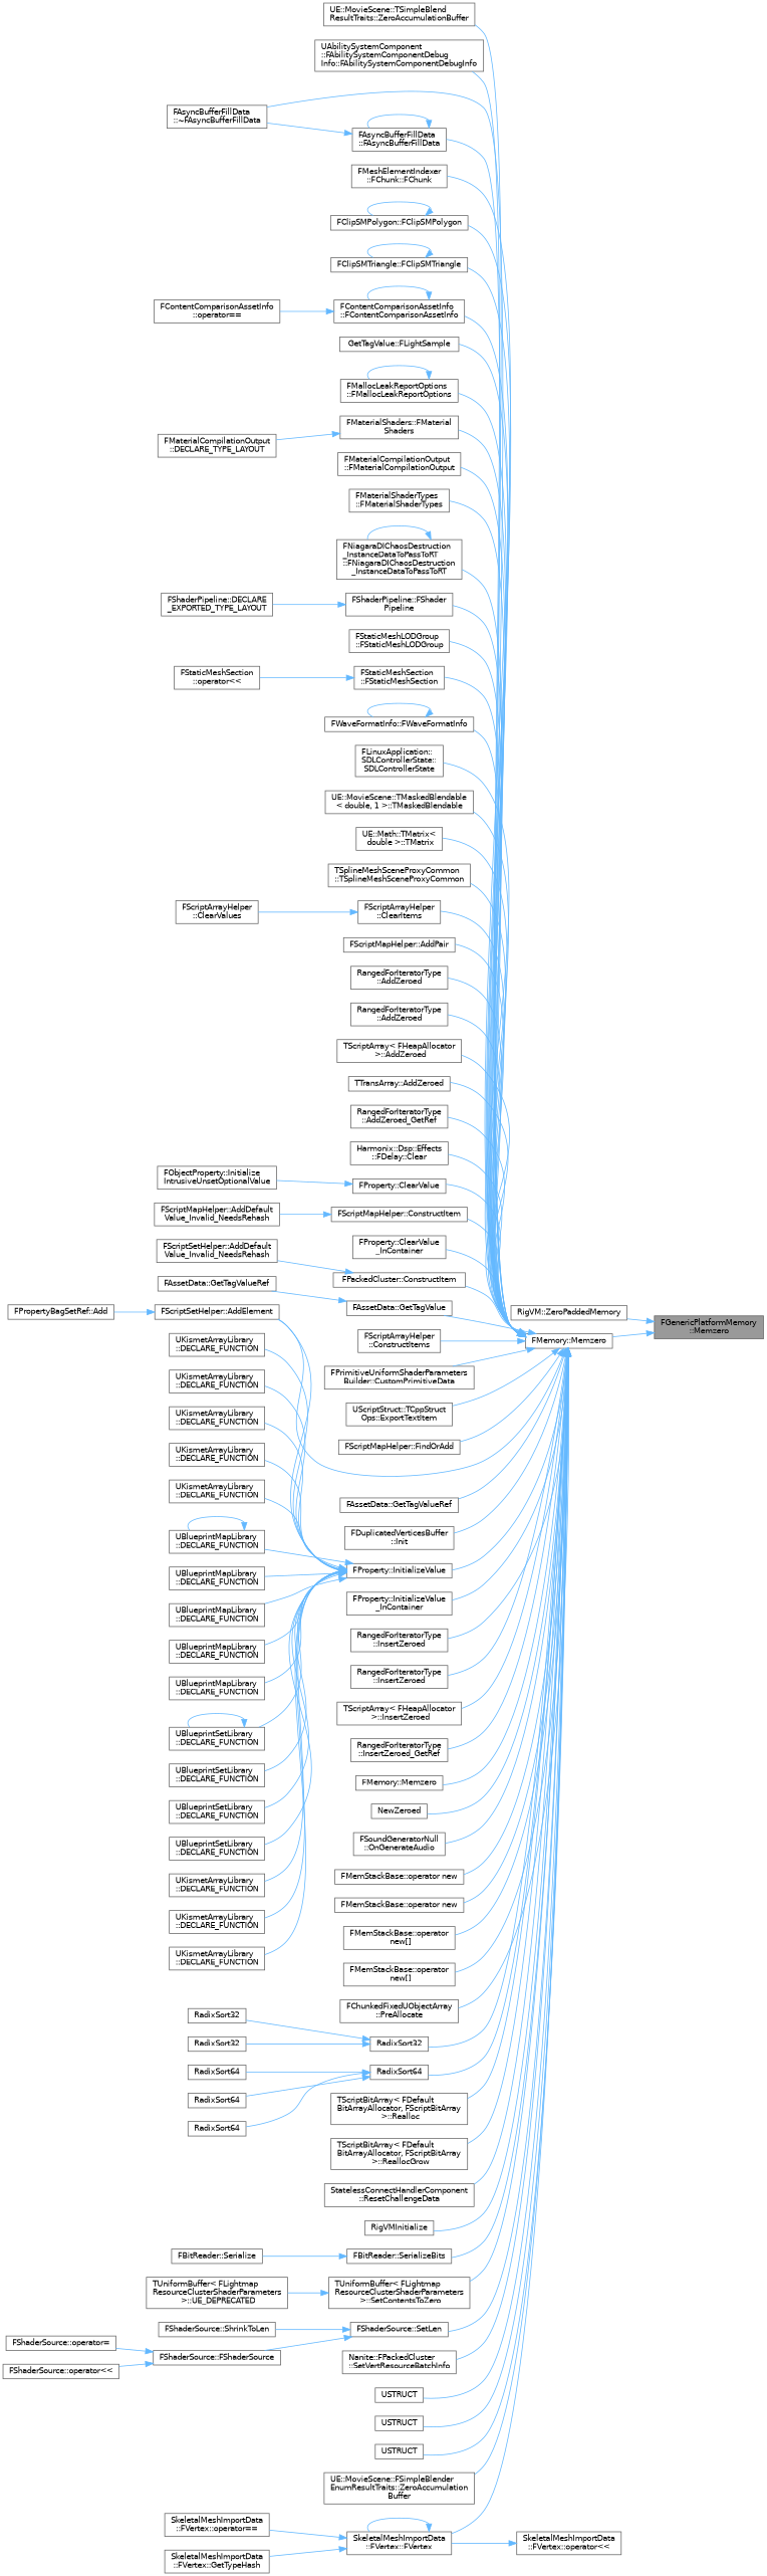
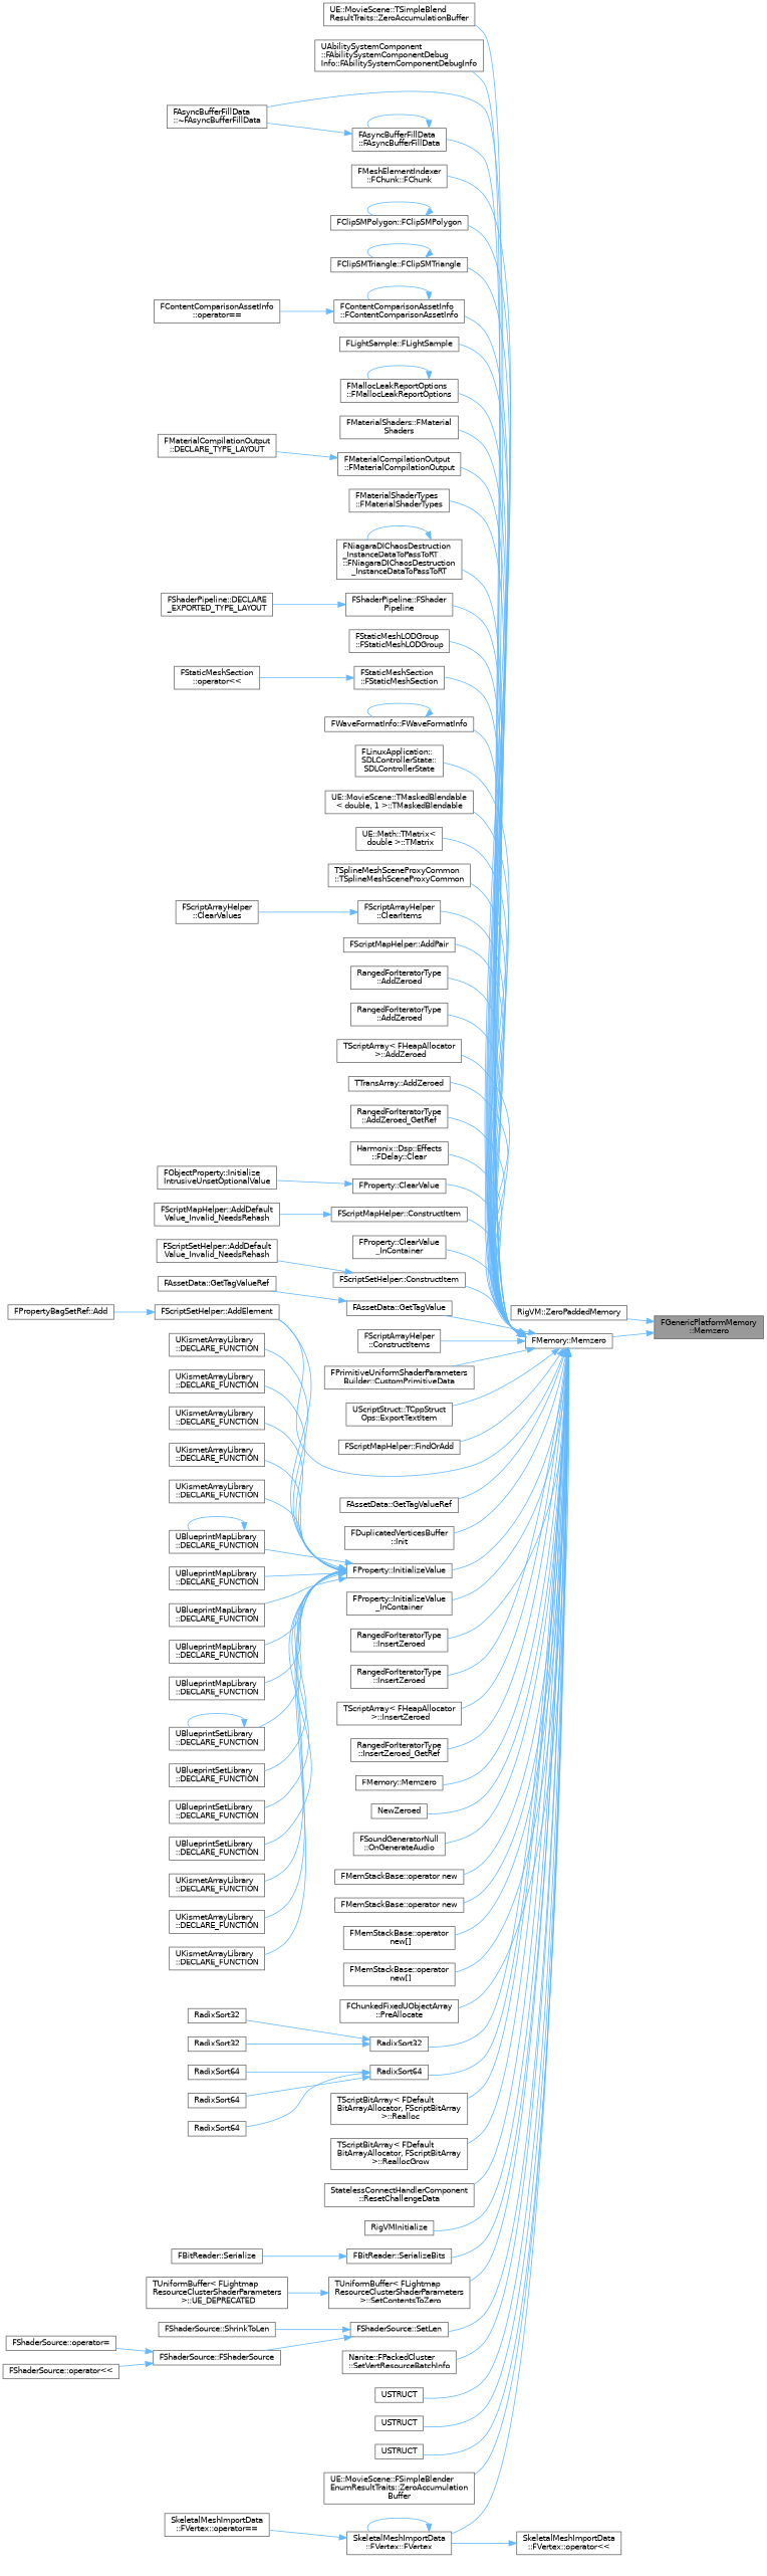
  digraph {
    rankdir=RL
    node [color=grey40 fillcolor=white fontname=Helvetica fontsize=10 shape=box style=filled]
    edge [color=steelblue1 dir=back fontname=Helvetica fontsize=10 labelfontname=Helvetica labelfontsize=10 style=solid]
    n1 [color=gray40 fillcolor=grey60 fontcolor=black height=0.2 label="FGenericPlatformMemory\l::Memzero" width=0.4]
    n2 [height=0.2 label="FMemory::Memzero" width=0.4]
    n3 [height=0.2 label="RigVM::ZeroPaddedMemory" width=0.4]
    n4 [height=0.2 label="UAbilitySystemComponent\l::FAbilitySystemComponentDebug\lInfo::FAbilitySystemComponentDebugInfo" width=0.4]
    n5 [height=0.2 label="FAsyncBufferFillData\l::FAsyncBufferFillData" width=0.4]
    n6 [height=0.2 label="FAsyncBufferFillData\l::~FAsyncBufferFillData" width=0.4]
    n7 [height=0.2 label="FMeshElementIndexer\l::FChunk::FChunk" width=0.4]
    n8 [height=0.2 label="FClipSMPolygon::FClipSMPolygon" width=0.4]
    n9 [height=0.2 label="FClipSMTriangle::FClipSMTriangle" width=0.4]
    n10 [height=0.2 label="FContentComparisonAssetInfo\l::FContentComparisonAssetInfo" width=0.4]
-   n11 [height=0.2 label="GetTagValue::FLightSample" width=0.4]
+   n11 [height=0.2 label="FLightSample::FLightSample" width=0.4]
    n12 [height=0.2 label="FMallocLeakReportOptions\l::FMallocLeakReportOptions" width=0.4]
    n13 [height=0.2 label="FMaterialCompilationOutput\l::FMaterialCompilationOutput" width=0.4]
    n14 [height=0.2 label="FMaterialShaders::FMaterial\lShaders" width=0.4]
    n15 [height=0.2 label="FMaterialShaderTypes\l::FMaterialShaderTypes" width=0.4]
    n16 [height=0.2 label="FNiagaraDIChaosDestruction\l_InstanceDataToPassToRT\l::FNiagaraDIChaosDestruction\l_InstanceDataToPassToRT" width=0.4]
    n17 [height=0.2 label="FShaderPipeline::FShader\lPipeline" width=0.4]
    n18 [height=0.2 label="FStaticMeshLODGroup\l::FStaticMeshLODGroup" width=0.4]
    n19 [height=0.2 label="FStaticMeshSection\l::FStaticMeshSection" width=0.4]
    n20 [height=0.2 label="SkeletalMeshImportData\l::FVertex::FVertex" width=0.4]
    n21 [height=0.2 label="FWaveFormatInfo::FWaveFormatInfo" width=0.4]
    n22 [height=0.2 label="FLinuxApplication::\lSDLControllerState::\lSDLControllerState" width=0.4]
    n23 [height=0.2 label="UE::MovieScene::TMaskedBlendable\l\< double, 1 \>::TMaskedBlendable" width=0.4]
    n24 [height=0.2 label="UE::Math::TMatrix\<\l double \>::TMatrix" width=0.4]
    n25 [height=0.2 label="TSplineMeshSceneProxyCommon\l::TSplineMeshSceneProxyCommon" width=0.4]
    n26 [height=0.2 label="FScriptSetHelper::AddElement" width=0.4]
    n27 [height=0.2 label="FScriptMapHelper::AddPair" width=0.4]
    n28 [height=0.2 label="RangedForIteratorType\l::AddZeroed" width=0.4]
    n29 [height=0.2 label="RangedForIteratorType\l::AddZeroed" width=0.4]
    n30 [height=0.2 label="TScriptArray\< FHeapAllocator\l \>::AddZeroed" width=0.4]
    n31 [height=0.2 label="TTransArray::AddZeroed" width=0.4]
    n32 [height=0.2 label="RangedForIteratorType\l::AddZeroed_GetRef" width=0.4]
    n33 [height=0.2 label="Harmonix::Dsp::Effects\l::FDelay::Clear" width=0.4]
    n34 [height=0.2 label="FScriptArrayHelper\l::ClearItems" width=0.4]
    n35 [height=0.2 label="FProperty::ClearValue" width=0.4]
    n36 [height=0.2 label="FProperty::ClearValue\l_InContainer" width=0.4]
    n37 [height=0.2 label="FScriptMapHelper::ConstructItem" width=0.4]
-   n38 [height=0.2 label="FPackedCluster::ConstructItem" width=0.4]
+   n38 [height=0.2 label="FScriptSetHelper::ConstructItem" width=0.4]
    n39 [height=0.2 label="FScriptArrayHelper\l::ConstructItems" width=0.4]
    n40 [height=0.2 label="FPrimitiveUniformShaderParameters\lBuilder::CustomPrimitiveData" width=0.4]
    n41 [height=0.2 label="UScriptStruct::TCppStruct\lOps::ExportTextItem" width=0.4]
    n42 [height=0.2 label="FScriptMapHelper::FindOrAdd" width=0.4]
    n43 [height=0.2 label="FAssetData::GetTagValue" width=0.4]
    n44 [height=0.2 label="FAssetData::GetTagValueRef" width=0.4]
    n45 [height=0.2 label="FDuplicatedVerticesBuffer\l::Init" width=0.4]
    n46 [height=0.2 label="FProperty::InitializeValue" width=0.4]
    n47 [height=0.2 label="FProperty::InitializeValue\l_InContainer" width=0.4]
    n48 [height=0.2 label="RangedForIteratorType\l::InsertZeroed" width=0.4]
    n49 [height=0.2 label="RangedForIteratorType\l::InsertZeroed" width=0.4]
    n50 [height=0.2 label="TScriptArray\< FHeapAllocator\l \>::InsertZeroed" width=0.4]
    n51 [height=0.2 label="RangedForIteratorType\l::InsertZeroed_GetRef" width=0.4]
    n52 [height=0.2 label="FMemory::Memzero" width=0.4]
    n53 [height=0.2 label=NewZeroed width=0.4]
    n54 [height=0.2 label="FSoundGeneratorNull\l::OnGenerateAudio" width=0.4]
    n55 [height=0.2 label="FMemStackBase::operator new" width=0.4]
    n56 [height=0.2 label="FMemStackBase::operator new" width=0.4]
    n57 [height=0.2 label="FMemStackBase::operator\l new[]" width=0.4]
    n58 [height=0.2 label="FMemStackBase::operator\l new[]" width=0.4]
    n59 [height=0.2 label="FChunkedFixedUObjectArray\l::PreAllocate" width=0.4]
    n60 [height=0.2 label=RadixSort32 width=0.4]
    n61 [height=0.2 label=RadixSort64 width=0.4]
    n62 [height=0.2 label="TScriptBitArray\< FDefault\lBitArrayAllocator, FScriptBitArray\l \>::Realloc" width=0.4]
    n63 [height=0.2 label="TScriptBitArray\< FDefault\lBitArrayAllocator, FScriptBitArray\l \>::ReallocGrow" width=0.4]
    n64 [height=0.2 label="StatelessConnectHandlerComponent\l::ResetChallengeData" width=0.4]
    n65 [height=0.2 label=RigVMInitialize width=0.4]
    n66 [height=0.2 label="FBitReader::SerializeBits" width=0.4]
    n67 [height=0.2 label="TUniformBuffer\< FLightmap\lResourceClusterShaderParameters\l \>::SetContentsToZero" width=0.4]
    n68 [height=0.2 label="FShaderSource::SetLen" width=0.4]
    n69 [height=0.2 label="Nanite::FPackedCluster\l::SetVertResourceBatchInfo" width=0.4]
    n70 [height=0.2 label=USTRUCT width=0.4]
    n71 [height=0.2 label=USTRUCT width=0.4]
    n72 [height=0.2 label=USTRUCT width=0.4]
    n73 [height=0.2 label="UE::MovieScene::FSimpleBlender\lEnumResultTraits::ZeroAccumulation\lBuffer" width=0.4]
    n74 [height=0.2 label="UE::MovieScene::TSimpleBlend\lResultTraits::ZeroAccumulationBuffer" width=0.4]
    n75 [height=0.2 label="FContentComparisonAssetInfo\l::operator==" width=0.4]
    n76 [height=0.2 label="FMaterialCompilationOutput\l::DECLARE_TYPE_LAYOUT" width=0.4]
    n77 [height=0.2 label="FShaderPipeline::DECLARE\l_EXPORTED_TYPE_LAYOUT" width=0.4]
    n78 [height=0.2 label="FStaticMeshSection\l::operator\<\<" width=0.4]
-   n79 [height=0.2 label="SkeletalMeshImportData\l::FVertex::GetTypeHash" width=0.4]
    n80 [height=0.2 label="SkeletalMeshImportData\l::FVertex::operator==" width=0.4]
    n81 [height=0.2 label="FPropertyBagSetRef::Add" width=0.4]
    n82 [height=0.2 label="FScriptArrayHelper\l::ClearValues" width=0.4]
    n83 [height=0.2 label="FObjectProperty::Initialize\lIntrusiveUnsetOptionalValue" width=0.4]
    n84 [height=0.2 label="FScriptMapHelper::AddDefault\lValue_Invalid_NeedsRehash" width=0.4]
    n85 [height=0.2 label="FScriptSetHelper::AddDefault\lValue_Invalid_NeedsRehash" width=0.4]
    n86 [height=0.2 label="FAssetData::GetTagValueRef" width=0.4]
    n87 [height=0.2 label="UBlueprintMapLibrary\l::DECLARE_FUNCTION" width=0.4]
    n88 [height=0.2 label="UBlueprintMapLibrary\l::DECLARE_FUNCTION" width=0.4]
    n89 [height=0.2 label="UBlueprintMapLibrary\l::DECLARE_FUNCTION" width=0.4]
    n90 [height=0.2 label="UBlueprintMapLibrary\l::DECLARE_FUNCTION" width=0.4]
    n91 [height=0.2 label="UBlueprintMapLibrary\l::DECLARE_FUNCTION" width=0.4]
    n92 [height=0.2 label="UBlueprintSetLibrary\l::DECLARE_FUNCTION" width=0.4]
    n93 [height=0.2 label="UBlueprintSetLibrary\l::DECLARE_FUNCTION" width=0.4]
    n94 [height=0.2 label="UBlueprintSetLibrary\l::DECLARE_FUNCTION" width=0.4]
    n95 [height=0.2 label="UBlueprintSetLibrary\l::DECLARE_FUNCTION" width=0.4]
    n96 [height=0.2 label="UKismetArrayLibrary\l::DECLARE_FUNCTION" width=0.4]
    n97 [height=0.2 label="UKismetArrayLibrary\l::DECLARE_FUNCTION" width=0.4]
    n98 [height=0.2 label="UKismetArrayLibrary\l::DECLARE_FUNCTION" width=0.4]
    n99 [height=0.2 label="UKismetArrayLibrary\l::DECLARE_FUNCTION" width=0.4]
    n100 [height=0.2 label="UKismetArrayLibrary\l::DECLARE_FUNCTION" width=0.4]
    n101 [height=0.2 label="UKismetArrayLibrary\l::DECLARE_FUNCTION" width=0.4]
    n102 [height=0.2 label="UKismetArrayLibrary\l::DECLARE_FUNCTION" width=0.4]
    n103 [height=0.2 label="UKismetArrayLibrary\l::DECLARE_FUNCTION" width=0.4]
    n104 [height=0.2 label=RadixSort32 width=0.4]
    n105 [height=0.2 label=RadixSort32 width=0.4]
    n106 [height=0.2 label=RadixSort64 width=0.4]
    n107 [height=0.2 label=RadixSort64 width=0.4]
    n108 [height=0.2 label=RadixSort64 width=0.4]
    n109 [height=0.2 label="FBitReader::Serialize" width=0.4]
    n110 [height=0.2 label="TUniformBuffer\< FLightmap\lResourceClusterShaderParameters\l \>::UE_DEPRECATED" width=0.4]
    n111 [height=0.2 label="FShaderSource::FShaderSource" width=0.4]
    n112 [height=0.2 label="FShaderSource::ShrinkToLen" width=0.4]
    n113 [height=0.2 label="SkeletalMeshImportData\l::FVertex::operator\<\<" width=0.4]
    n114 [height=0.2 label="FShaderSource::operator\<\<" width=0.4]
    n115 [height=0.2 label="FShaderSource::operator=" width=0.4]
    n1 -> n2
    n1 -> n3
    n2 -> n4
    n2 -> n5
    n2 -> n6
    n2 -> n7
    n2 -> n8
    n2 -> n9
    n2 -> n10
    n2 -> n11
    n2 -> n12
    n2 -> n13
    n2 -> n14
    n2 -> n15
    n2 -> n16
    n2 -> n17
    n2 -> n18
    n2 -> n19
    n2 -> n20
    n2 -> n21
    n2 -> n22
    n2 -> n23
    n2 -> n24
    n2 -> n25
    n2 -> n26
    n2 -> n27
    n2 -> n28
    n2 -> n29
    n2 -> n30
    n2 -> n31
    n2 -> n32
    n2 -> n33
    n2 -> n34
    n2 -> n35
    n2 -> n36
    n2 -> n37
    n2 -> n38
    n2 -> n39
    n2 -> n40
    n2 -> n41
    n2 -> n42
    n2 -> n43
    n2 -> n44
    n2 -> n45
    n2 -> n46
    n2 -> n47
    n2 -> n48
    n2 -> n49
    n2 -> n50
    n2 -> n51
    n2 -> n52
    n2 -> n53
    n2 -> n54
    n2 -> n55
    n2 -> n56
    n2 -> n57
    n2 -> n58
    n2 -> n59
    n2 -> n60
    n2 -> n61
    n2 -> n62
    n2 -> n63
    n2 -> n64
    n2 -> n65
    n2 -> n66
    n2 -> n67
    n2 -> n68
    n2 -> n69
    n2 -> n70
    n2 -> n71
    n2 -> n72
    n2 -> n73
    n2 -> n74
    n5 -> n5
    n5 -> n6
    n8 -> n8
    n9 -> n9
    n10 -> n10
    n10 -> n75
    n12 -> n12
-   n14 -> n76
+   n13 -> n76
    n16 -> n16
    n17 -> n77
    n19 -> n78
    n20 -> n20
-   n20 -> n79
    n20 -> n80
    n21 -> n21
    n26 -> n81
    n34 -> n82
    n35 -> n83
    n37 -> n84
    n38 -> n85
    n43 -> n86
    n46 -> n26
    n46 -> n87
    n46 -> n88
    n46 -> n89
    n46 -> n90
    n46 -> n91
    n46 -> n92
    n46 -> n93
    n46 -> n94
    n46 -> n95
    n46 -> n96
    n46 -> n97
    n46 -> n98
    n46 -> n99
    n46 -> n100
    n46 -> n101
    n46 -> n102
    n46 -> n103
    n60 -> n104
    n60 -> n105
    n61 -> n106
    n61 -> n107
    n61 -> n108
    n66 -> n109
    n67 -> n110
    n68 -> n111
    n68 -> n112
    n87 -> n87
    n92 -> n92
    n111 -> n114
    n111 -> n115
    n113 -> n20
  }
